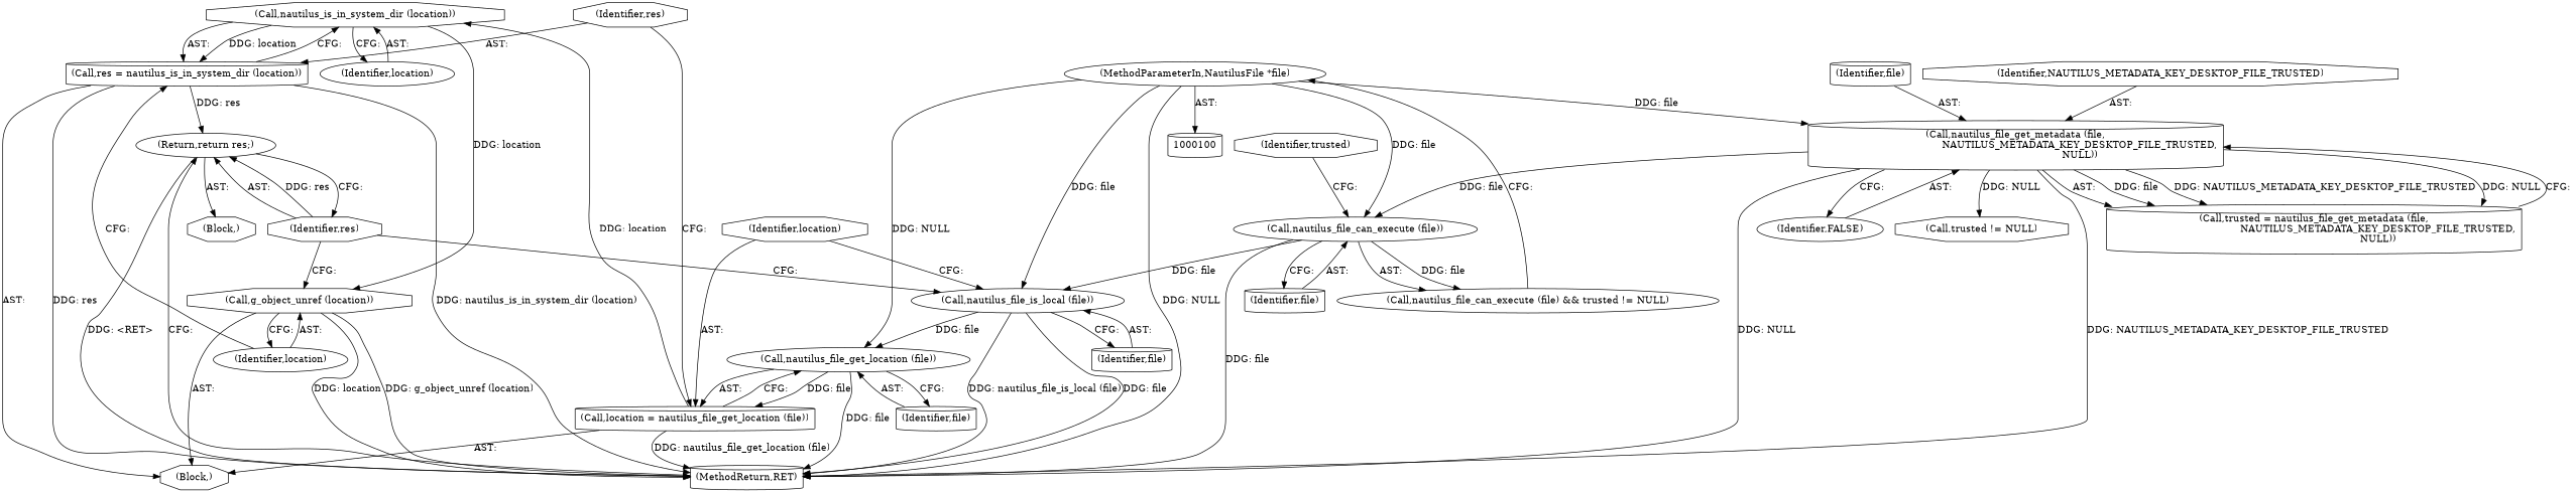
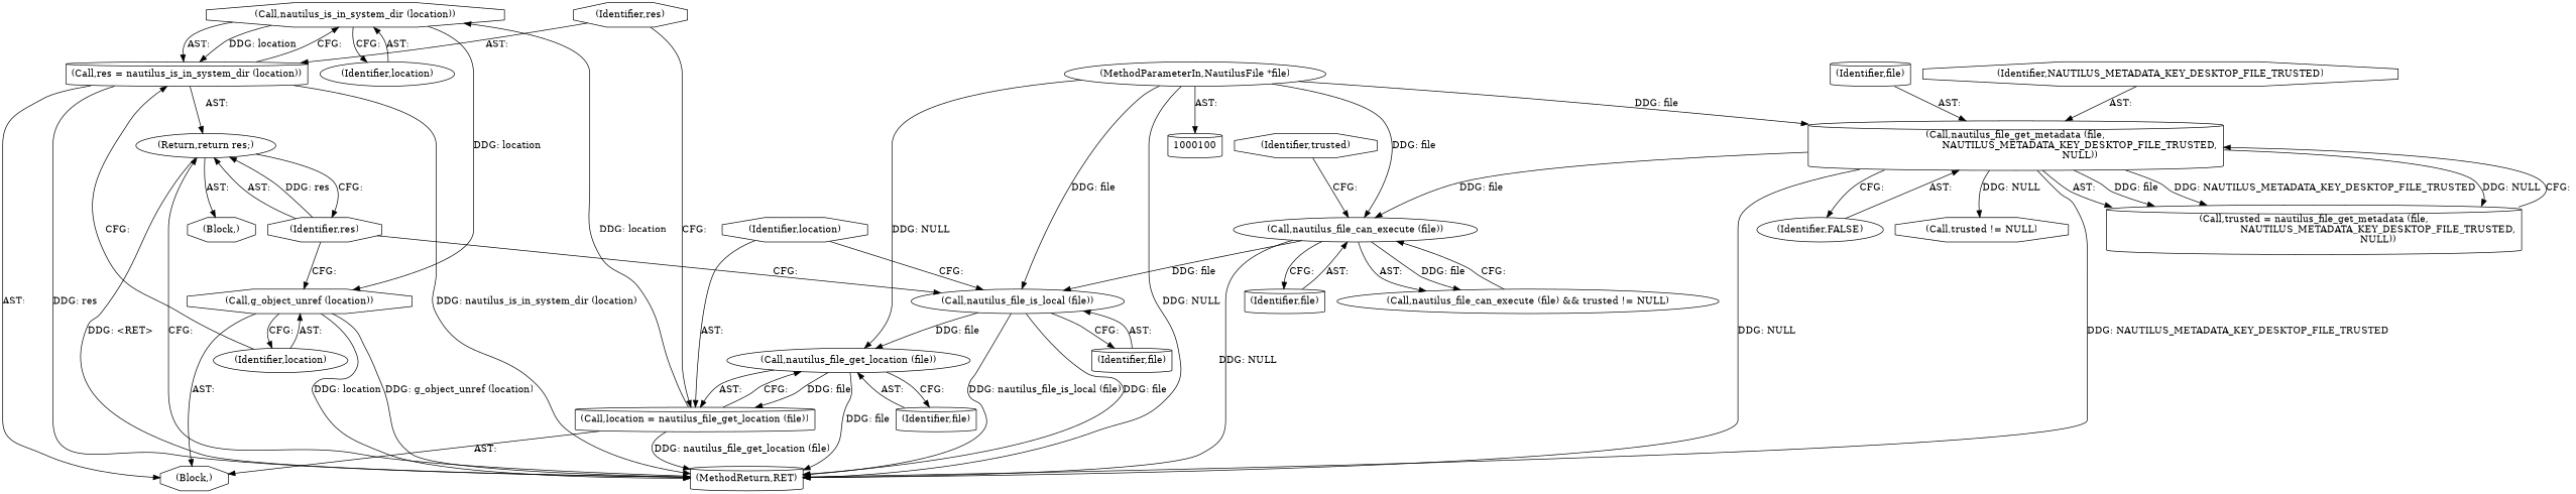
  digraph {
    node [shape=octagon]
    n1 [label="(Call,nautilus_is_in_system_dir (location))"]
    n2 [label="(Call,res = nautilus_is_in_system_dir (location))" shape=cylinder]
    n3 [label="(Call,g_object_unref (location))"]
    n4 [label="(Identifier,location)" shape=ellipse]
    n5 [label="(Block,)"]
    n6 [label="(MethodReturn,RET)" shape=cylinder]
    n7 [label="(Return,return res;)" shape=ellipse]
    n8 [label="(Identifier,location)" shape=ellipse]
    n9 [label="(Call,location = nautilus_file_get_location (file))" shape=cylinder]
    n10 [label="(Call,nautilus_file_get_location (file))" shape=ellipse]
    n11 [label="(Identifier,file)" shape=cylinder]
    n12 [label="(Call,nautilus_file_is_local (file))" shape=ellipse]
    n13 [label="(Identifier,file)" shape=cylinder]
    n14 [label="(Call,nautilus_file_can_execute (file))" shape=ellipse]
    n15 [label="(Identifier,file)" shape=cylinder]
    n16 [label="(Call,nautilus_file_can_execute (file) && trusted != NULL)" shape=ellipse]
    n17 [label="(Call,nautilus_file_get_metadata (file,\n                                          NAUTILUS_METADATA_KEY_DESKTOP_FILE_TRUSTED,\n                                          NULL))" shape=cylinder]
    n18 [label="(Call,trusted = nautilus_file_get_metadata (file,\n                                          NAUTILUS_METADATA_KEY_DESKTOP_FILE_TRUSTED,\n                                          NULL))" shape=cylinder]
    n19 [label="(Identifier,FALSE)" shape=ellipse]
    n20 [label="(Call,trusted != NULL)"]
    n21 [label="(MethodParameterIn,NautilusFile *file)" shape=ellipse]
    1000100 [shape=cylinder]
    n23 [label="(Identifier,res)"]
    n24 [label="(Block,)"]
    n25 [label="(Identifier,file)" shape=cylinder]
    n26 [label="(Identifier,NAUTILUS_METADATA_KEY_DESKTOP_FILE_TRUSTED)"]
    n27 [label="(Identifier,location)"]
    n28 [label="(Identifier,res)"]
    n29 [label="(Identifier,trusted)"]
    n1 -> n2 [label="AST: "]
    n1 -> n2 [label="DDG: location"]
    n1 -> n3 [label="DDG: location"]
    n1 -> n4 [label="CFG: "]
    n2 -> n1 [label="CFG: "]
    n2 -> n5 [label="AST: "]
    n2 -> n6 [label="DDG: res"]
    n2 -> n6 [label="DDG: nautilus_is_in_system_dir (location)"]
-   n2 -> n7 [label="DDG: res"]
+   n2 -> n7 [label="AST: "]
    n3 -> n5 [label="AST: "]
    n3 -> n6 [label="DDG: location"]
    n3 -> n6 [label="DDG: g_object_unref (location)"]
    n3 -> n8 [label="CFG: "]
    n4 -> n1 [label="AST: "]
    n6 -> n7 [label="CFG: "]
    n7 -> n6 [label="DDG: <RET>"]
    n7 -> n23 [label="CFG: "]
    n7 -> n24 [label="AST: "]
    n8 -> n2 [label="CFG: "]
    n8 -> n3 [label="AST: "]
    n9 -> n1 [label="DDG: location"]
    n9 -> n5 [label="AST: "]
    n9 -> n6 [label="DDG: nautilus_file_get_location (file)"]
    n9 -> n10 [label="CFG: "]
    n10 -> n6 [label="DDG: file"]
    n10 -> n9 [label="AST: "]
    n10 -> n9 [label="DDG: file"]
    n10 -> n11 [label="CFG: "]
    n11 -> n10 [label="AST: "]
    n12 -> n6 [label="DDG: nautilus_file_is_local (file)"]
    n12 -> n6 [label="DDG: file"]
    n12 -> n10 [label="DDG: file"]
    n12 -> n13 [label="CFG: "]
    n13 -> n12 [label="AST: "]
-   n14 -> n6 [label="DDG: file"]
+   n14 -> n6 [label="DDG: NULL"]
    n14 -> n12 [label="DDG: file"]
    n14 -> n15 [label="CFG: "]
    n14 -> n16 [label="AST: "]
    n14 -> n16 [label="DDG: file"]
    n15 -> n14 [label="AST: "]
-   n16 -> n21 [label="CFG: "]
+   n16 -> n14 [label="CFG: "]
    n17 -> n6 [label="DDG: NULL"]
    n17 -> n6 [label="DDG: NAUTILUS_METADATA_KEY_DESKTOP_FILE_TRUSTED"]
    n17 -> n14 [label="DDG: file"]
    n17 -> n18 [label="AST: "]
    n17 -> n18 [label="DDG: file"]
    n17 -> n18 [label="DDG: NAUTILUS_METADATA_KEY_DESKTOP_FILE_TRUSTED"]
    n17 -> n18 [label="DDG: NULL"]
    n17 -> n19 [label="CFG: "]
    n17 -> n20 [label="DDG: NULL"]
    n18 -> n17 [label="CFG: "]
    n19 -> n17 [label="AST: "]
    n21 -> n6 [label="DDG: NULL"]
    n21 -> n10 [label="DDG: NULL"]
    n21 -> n12 [label="DDG: file"]
    n21 -> n14 [label="DDG: file"]
    n21 -> n17 [label="DDG: file"]
    n21 -> 1000100 [label="AST: "]
    n23 -> n3 [label="CFG: "]
    n23 -> n7 [label="AST: "]
    n23 -> n7 [label="DDG: res"]
    n23 -> n12 [label="CFG: "]
    n25 -> n17 [label="AST: "]
    n26 -> n17 [label="AST: "]
    n27 -> n9 [label="AST: "]
    n27 -> n12 [label="CFG: "]
    n28 -> n2 [label="AST: "]
    n28 -> n9 [label="CFG: "]
    n29 -> n14 [label="CFG: "]
  }
